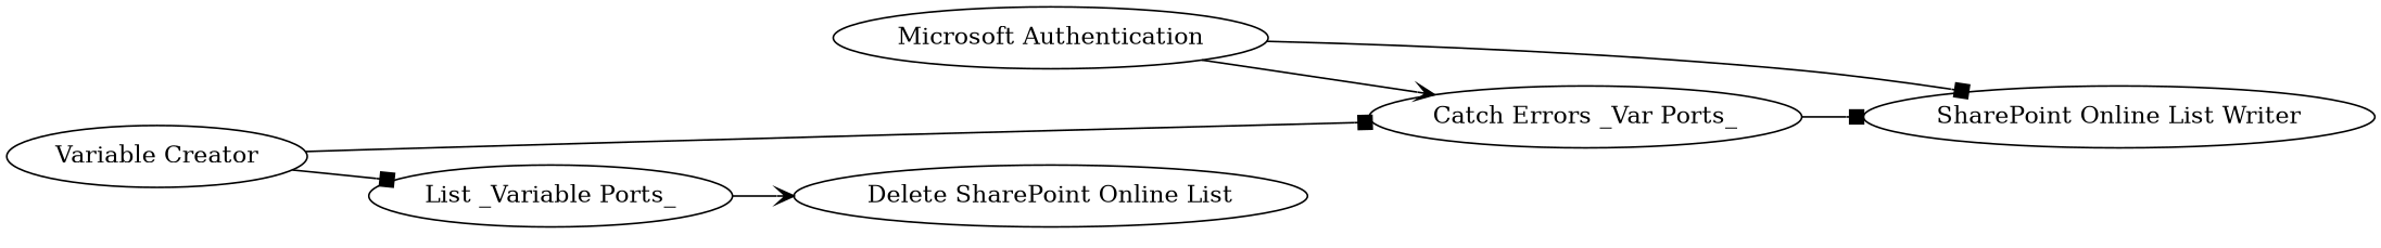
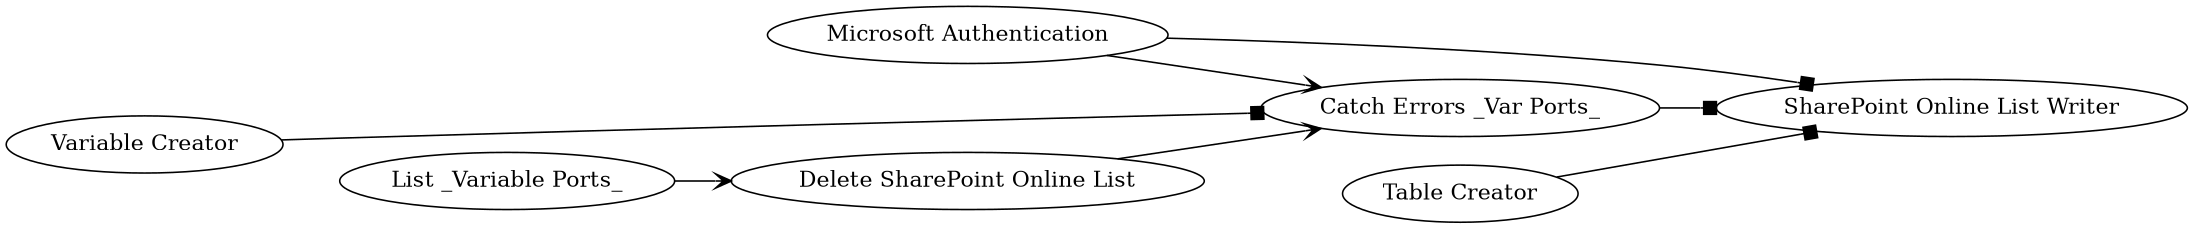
  digraph {
    rankdir=LR
    edge [arrowhead=box]
    n1 [label="Microsoft Authentication"]
    n2 [label="SharePoint Online List Writer"]
    n3 [label="Catch Errors _Var Ports_"]
    n4 [label="Delete SharePoint Online List"]
    n5 [label="Variable Creator"]
    n6 [label="List _Variable Ports_"]
+   n7 [label="Table Creator"]
    n1 -> n2
    n1 -> n3 [arrowhead=vee]
    n3 -> n2
+   n4 -> n3 [arrowhead=vee]
    n5 -> n3
-   n5 -> n6
    n6 -> n4 [arrowhead=vee]
+   n7 -> n2
  }
